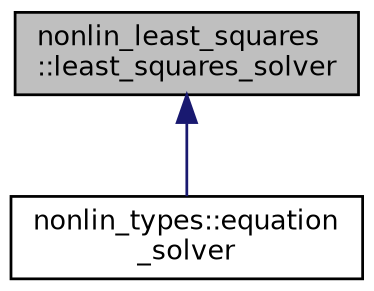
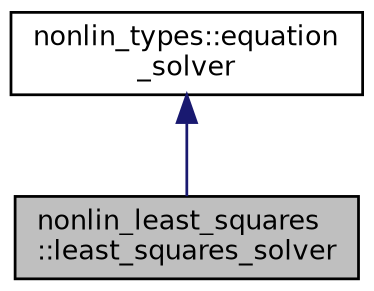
  digraph {
    node [color=black fontname=Helvetica fontsize=10 shape=record style=filled]
    n1 [fillcolor=grey75 fontcolor=black height=0.2 label="nonlin_least_squares\l::least_squares_solver" width=0.4]
    n2 [fillcolor=white height=0.2 label="nonlin_types::equation\l_solver" width=0.4]
-   n1 -> n2 [color=midnightblue dir=back fontname=Helvetica fontsize=10 labelfontname=Helvetica labelfontsize=10 style=solid]
+   n2 -> n1 [color=midnightblue dir=back fontname=Helvetica fontsize=10 labelfontname=Helvetica labelfontsize=10 style=solid]
  }
